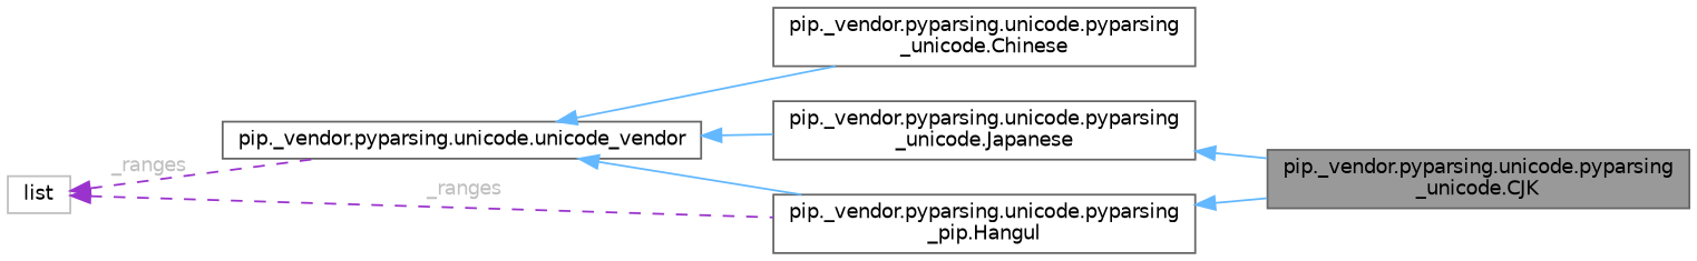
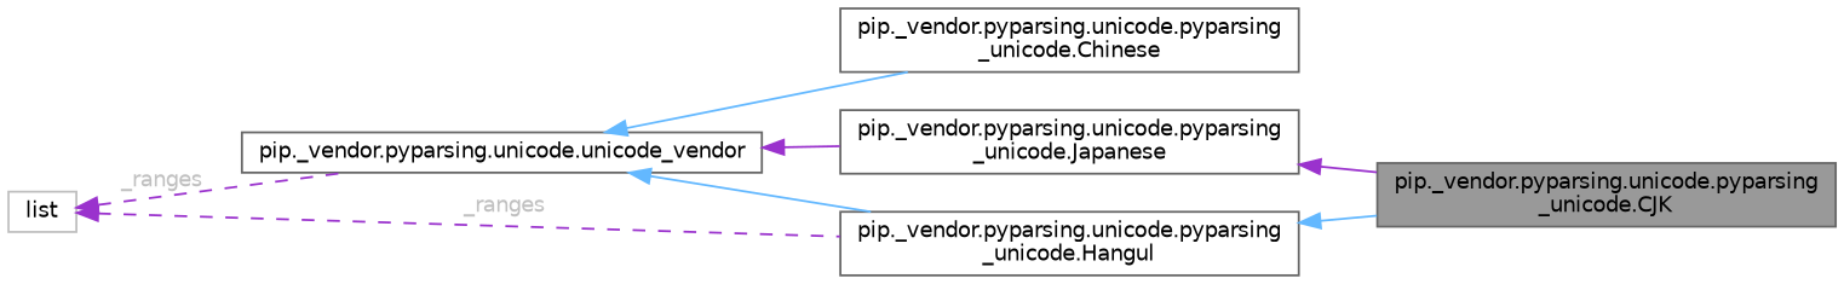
  digraph {
    rankdir=LR
    node [color=gray40 fillcolor=white fontname=Helvetica fontsize=10 shape=box style=filled]
    edge [color=steelblue1 dir=back fontname=Helvetica fontsize=10 labelfontname=Helvetica labelfontsize=10 style=solid]
    n1 [fillcolor=grey60 fontcolor=black height=0.2 label="pip._vendor.pyparsing.unicode.pyparsing\l_unicode.CJK" width=0.4]
    n2 [height=0.2 label="pip._vendor.pyparsing.unicode.pyparsing\l_unicode.Chinese" width=0.4]
    n3 [height=0.2 label="pip._vendor.pyparsing.unicode.unicode_vendor" width=0.4]
    n4 [height=0.2 label="pip._vendor.pyparsing.unicode.pyparsing\l_unicode.Japanese" width=0.4]
-   n5 [height=0.2 label="pip._vendor.pyparsing.unicode.pyparsing\l_pip.Hangul" width=0.4]
+   n5 [height=0.2 label="pip._vendor.pyparsing.unicode.pyparsing\l_unicode.Hangul" width=0.4]
    n6 [color=grey75 height=0.2 label=list width=0.4]
    n3 -> n2
-   n3 -> n4
+   n3 -> n4 [color=darkorchid3]
    n3 -> n5
-   n4 -> n1
+   n4 -> n1 [color=darkorchid3]
    n5 -> n1
    n6 -> n3 [color=darkorchid3 fontcolor=grey label=" _ranges" style=dashed]
    n6 -> n5 [color=darkorchid3 fontcolor=grey label=" _ranges" style=dashed]
  }
